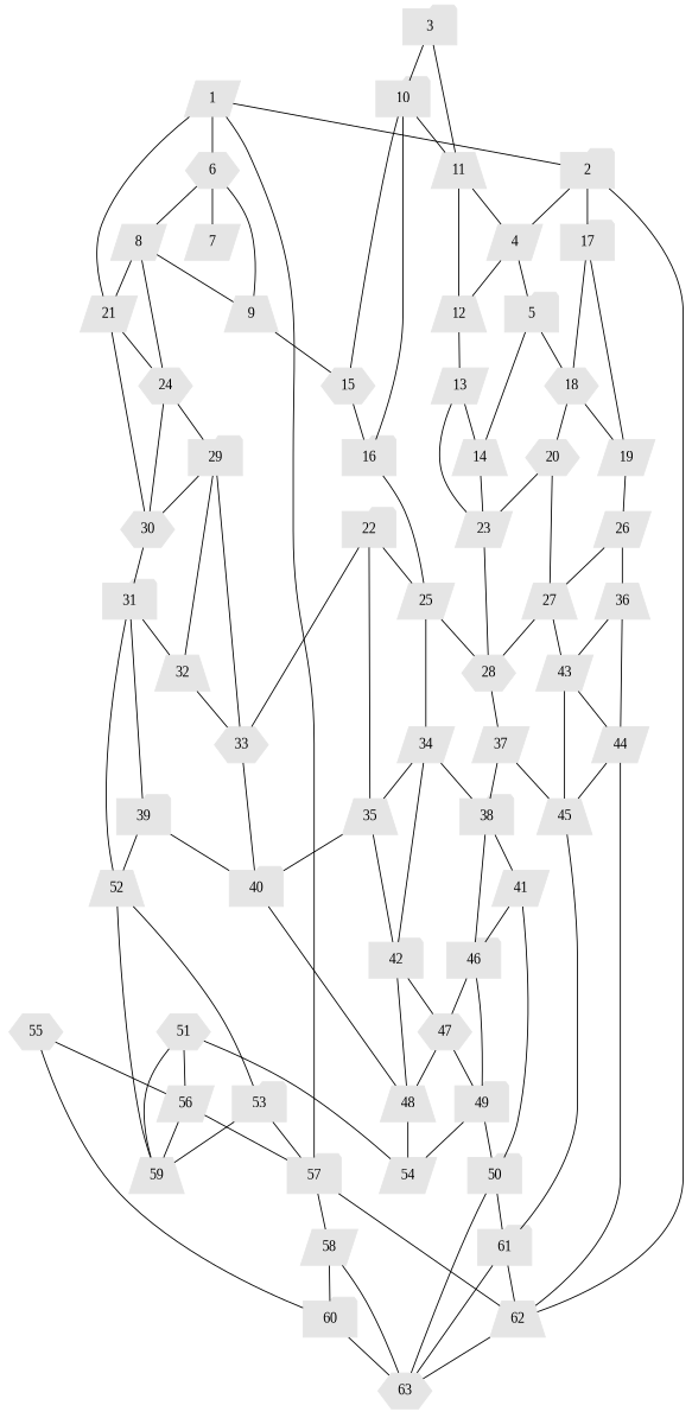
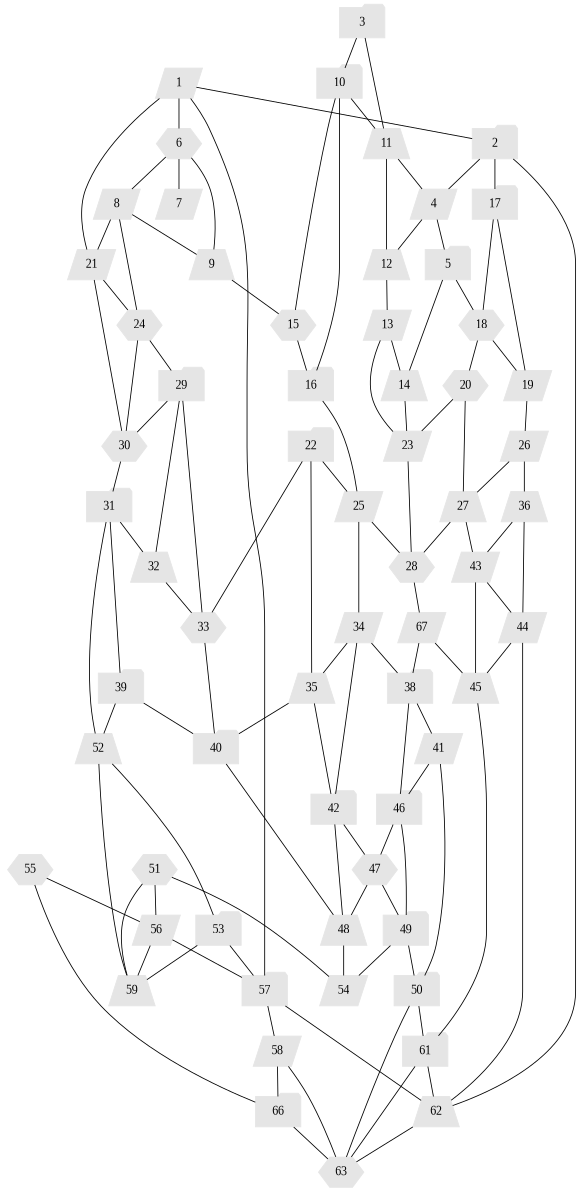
  graph {
    fontname="Liberation Serif"
    node [color=gray90 fontname="Liberation Serif" shape=folder style=filled]
    edge [fontname="Liberation Serif" weight=1.0]
    1 [shape=parallelogram]
    2
    6 [shape=hexagon]
    21 [shape=parallelogram]
    57
    4 [shape=parallelogram]
    17
    62 [shape=trapezium]
    7 [shape=parallelogram]
    9 [shape=trapezium]
    8 [shape=parallelogram]
    24 [shape=hexagon]
    30 [shape=hexagon]
    58 [shape=parallelogram]
    5
    12 [shape=trapezium]
    18 [shape=hexagon]
    19 [shape=parallelogram]
    63 [shape=hexagon]
    3
    10
    11 [shape=trapezium]
    15 [shape=hexagon]
    16
    14 [shape=trapezium]
    13 [shape=parallelogram]
    23 [shape=parallelogram]
    20 [shape=hexagon]
    29
    25 [shape=parallelogram]
    28 [shape=hexagon]
    34 [shape=parallelogram]
    26 [shape=parallelogram]
    27 [shape=trapezium]
    36 [shape=trapezium]
    43 [shape=parallelogram]
    31
    22
    33 [shape=hexagon]
    35 [shape=trapezium]
    40
    42
-   37 [shape=parallelogram]
+   37 [shape=parallelogram label=67]
    32 [shape=trapezium]
    38
    44 [shape=parallelogram]
    45 [shape=trapezium]
    39
    52 [shape=trapezium]
    59 [shape=trapezium]
    53
    48 [shape=trapezium]
    41 [shape=parallelogram]
    46
    47 [shape=hexagon]
    61
    50
    49
    54 [shape=parallelogram]
    51 [shape=hexagon]
    56 [shape=parallelogram]
    55 [shape=hexagon]
-   60
+   60 [label=66]
    1 -- 2
    1 -- 6 [weight=2.0]
    1 -- 21
    1 -- 57
    2 -- 4
    2 -- 17 [weight=2.0]
    2 -- 62
    6 -- 7 [weight=2.0]
    6 -- 9
    6 -- 8
    21 -- 24
    21 -- 30
    57 -- 62
    57 -- 58
    4 -- 5
    4 -- 12
    17 -- 18
    17 -- 19
    62 -- 63
    9 -- 15 [weight=2.0]
    8 -- 21
    8 -- 9
    8 -- 24
    24 -- 30
    24 -- 29
    30 -- 31
    58 -- 63
    58 -- 60
    5 -- 18
    5 -- 14 [weight=2.0]
    12 -- 13
    18 -- 19
    18 -- 20
    19 -- 26
    3 -- 10
    3 -- 11
    10 -- 11
    10 -- 15
    10 -- 16
    11 -- 4
    11 -- 12 [weight=2.0]
    15 -- 16
    16 -- 25
    14 -- 23
    13 -- 14
    13 -- 23
    23 -- 28
    20 -- 23
    20 -- 27
    29 -- 30
    29 -- 33
    29 -- 32
    25 -- 28
    25 -- 34
    28 -- 37
    34 -- 35
    34 -- 42
    34 -- 38
    26 -- 27
    26 -- 36
    27 -- 28
    27 -- 43
    36 -- 43
    36 -- 44
    43 -- 44
    43 -- 45
    31 -- 32
    31 -- 39
    31 -- 52
    22 -- 25
    22 -- 33
    22 -- 35
    33 -- 40
    35 -- 40
    35 -- 42
    40 -- 48
    42 -- 48
    42 -- 47
    37 -- 38
    37 -- 45
    32 -- 33
    38 -- 41
    38 -- 46
    44 -- 62
    44 -- 45
    45 -- 61
    39 -- 40
    39 -- 52
    52 -- 59
    52 -- 53
    53 -- 57
    53 -- 59
    48 -- 54
    41 -- 46
    41 -- 50
    46 -- 47
    46 -- 49
    47 -- 48
    47 -- 49
    61 -- 62
    61 -- 63
    50 -- 63
    50 -- 61
    49 -- 50
    49 -- 54
    51 -- 59
    51 -- 54
    51 -- 56
    56 -- 57
    56 -- 59
    55 -- 56
    55 -- 60
    60 -- 63 [weight=2.0]
  }
